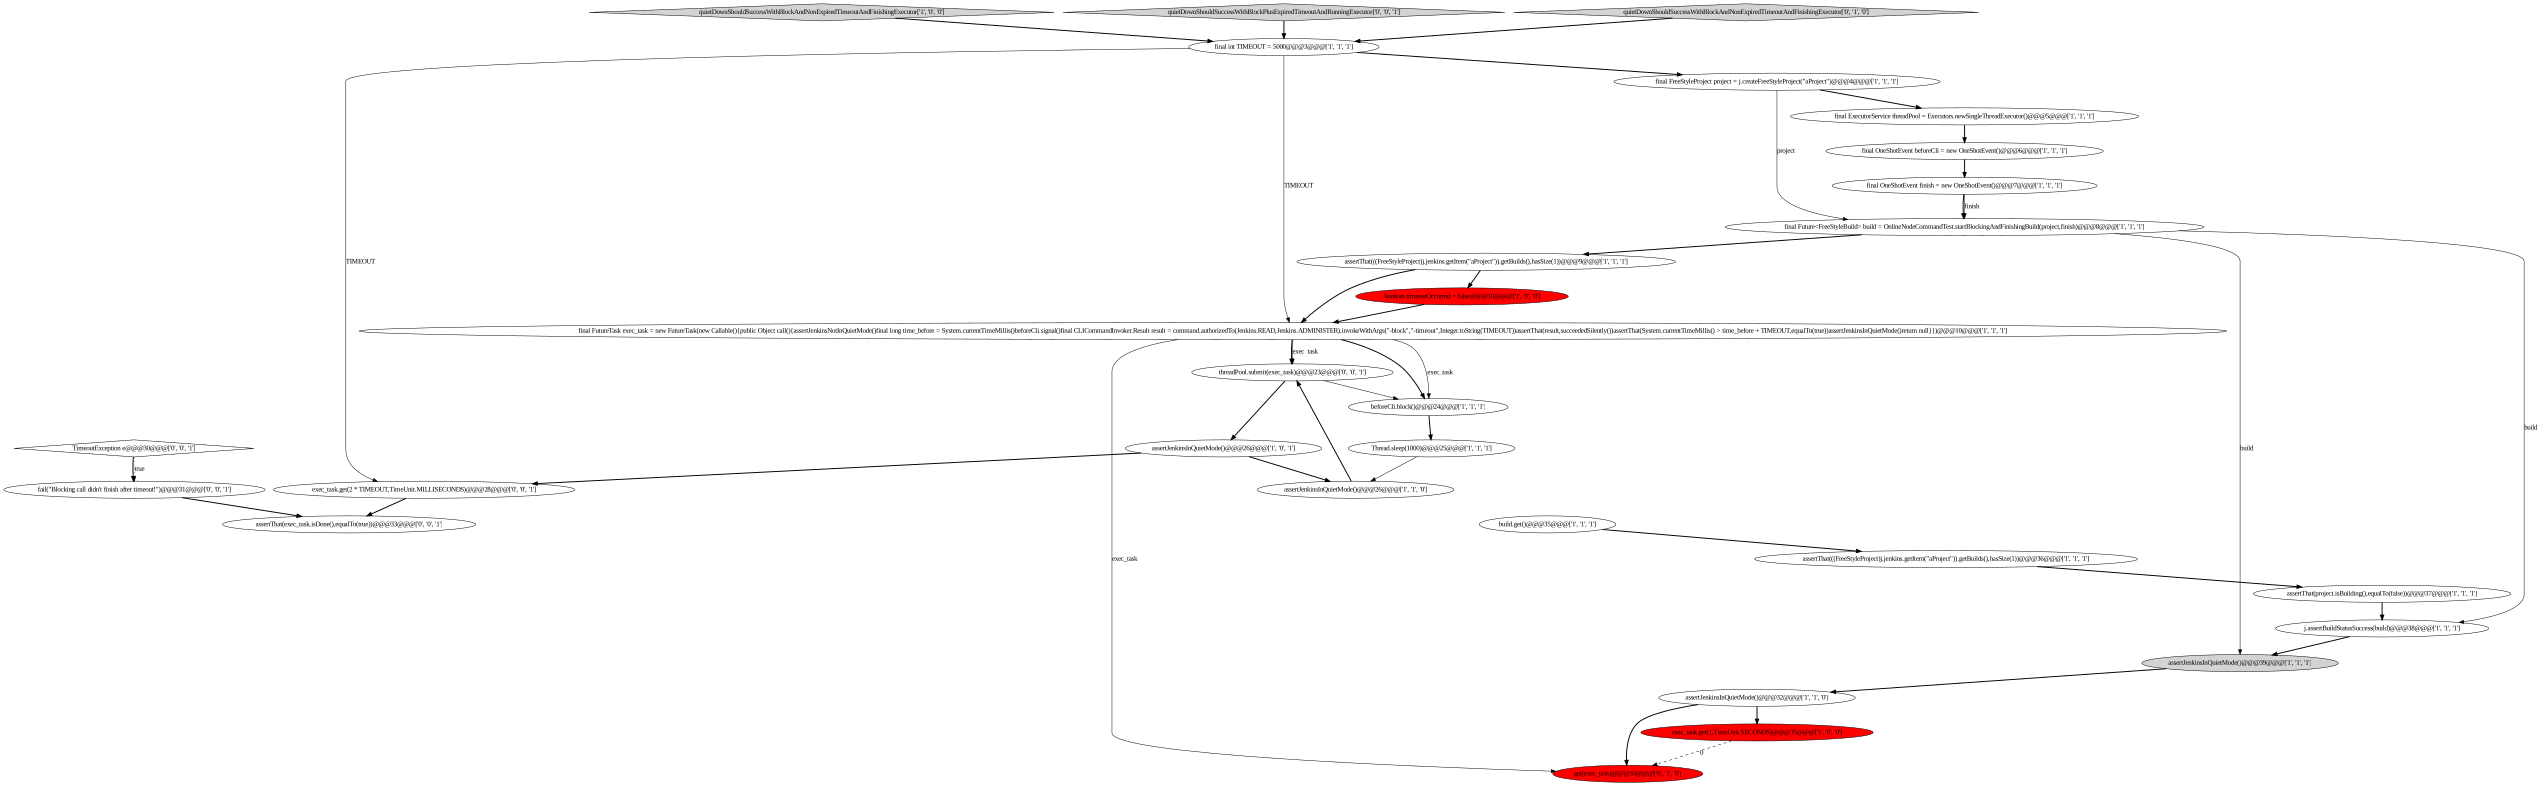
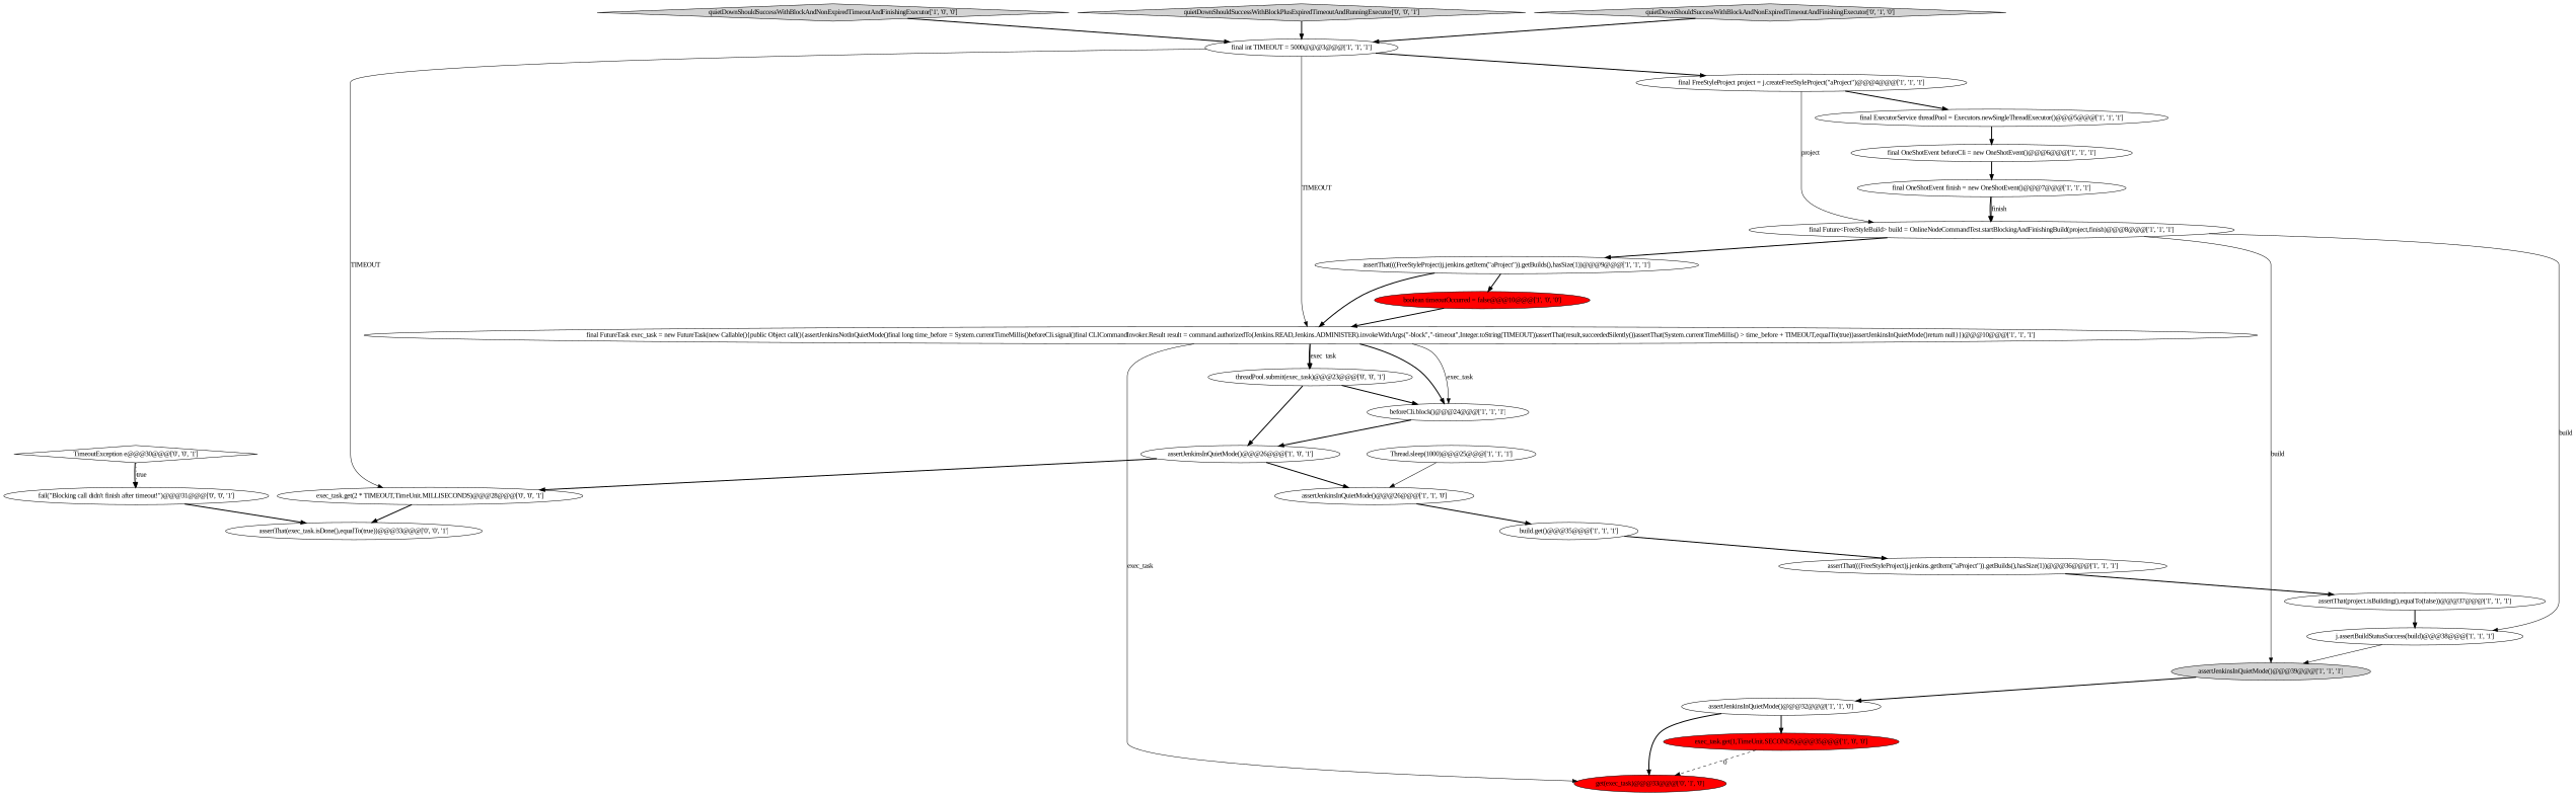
  digraph {
    fontname="Liberation Serif"
    node [fillcolor=white fontname="Liberation Serif" shape=ellipse style=filled]
    edge [fontname="Liberation Serif" style=bold]
    n1 [label="TimeoutException e@@@30@@@['0', '0', '1']" shape=diamond]
    n2 [label="fail(\"Blocking call didn't finish after timeout!\")@@@31@@@['0', '0', '1']"]
    n3 [label="assertThat(exec_task.isDone(),equalTo(true))@@@33@@@['0', '0', '1']"]
    n4 [label="j.assertBuildStatusSuccess(build)@@@38@@@['1', '1', '1']"]
    n5 [fillcolor=lightgray label="assertJenkinsInQuietMode()@@@39@@@['1', '1', '1']"]
    n6 [label="assertJenkinsInQuietMode()@@@32@@@['1', '1', '0']"]
    n7 [fillcolor=lightgray label="quietDownShouldSuccessWithBlockAndNonExpiredTimeoutAndFinishingExecutor['1', '0', '0']" shape=diamond]
    n8 [label="final int TIMEOUT = 5000@@@3@@@['1', '1', '1']"]
    n9 [label="final FutureTask exec_task = new FutureTask(new Callable(){public Object call(){assertJenkinsNotInQuietMode()final long time_before = System.currentTimeMillis()beforeCli.signal()final CLICommandInvoker.Result result = command.authorizedTo(Jenkins.READ,Jenkins.ADMINISTER).invokeWithArgs(\"-block\",\"-timeout\",Integer.toString(TIMEOUT))assertThat(result,succeededSilently())assertThat(System.currentTimeMillis() > time_before + TIMEOUT,equalTo(true))assertJenkinsInQuietMode()return null}})@@@10@@@['1', '1', '1']"]
    n10 [label="exec_task.get(2 * TIMEOUT,TimeUnit.MILLISECONDS)@@@28@@@['0', '0', '1']"]
    n11 [label="final FreeStyleProject project = j.createFreeStyleProject(\"aProject\")@@@4@@@['1', '1', '1']"]
    n12 [fillcolor=red label="exec_task.get(1,TimeUnit.SECONDS)@@@35@@@['1', '0', '0']"]
    n13 [fillcolor=red label="get(exec_task)@@@33@@@['0', '1', '0']"]
    n14 [fillcolor=lightgray label="quietDownShouldSuccessWithBlockPlusExpiredTimeoutAndRunningExecutor['0', '0', '1']" shape=diamond]
    n15 [label="Thread.sleep(1000)@@@25@@@['1', '1', '1']"]
    n16 [label="assertJenkinsInQuietMode()@@@26@@@['1', '1', '0']"]
    n17 [label="assertJenkinsInQuietMode()@@@26@@@['1', '0', '1']"]
    n18 [label="build.get()@@@35@@@['1', '1', '1']"]
    n19 [label="final Future<FreeStyleBuild> build = OnlineNodeCommandTest.startBlockingAndFinishingBuild(project,finish)@@@8@@@['1', '1', '1']"]
    n20 [label="assertThat(((FreeStyleProject)j.jenkins.getItem(\"aProject\")).getBuilds(),hasSize(1))@@@9@@@['1', '1', '1']"]
    n21 [fillcolor=red label="boolean timeoutOccurred = false@@@10@@@['1', '0', '0']"]
    n22 [label="assertThat(((FreeStyleProject)j.jenkins.getItem(\"aProject\")).getBuilds(),hasSize(1))@@@36@@@['1', '1', '1']"]
    n23 [label="assertThat(project.isBuilding(),equalTo(false))@@@37@@@['1', '1', '1']"]
    n24 [label="threadPool.submit(exec_task)@@@23@@@['0', '0', '1']"]
    n25 [label="beforeCli.block()@@@24@@@['1', '1', '1']"]
    n26 [label="final OneShotEvent finish = new OneShotEvent()@@@7@@@['1', '1', '1']"]
    n27 [label="final ExecutorService threadPool = Executors.newSingleThreadExecutor()@@@5@@@['1', '1', '1']"]
    n28 [label="final OneShotEvent beforeCli = new OneShotEvent()@@@6@@@['1', '1', '1']"]
    n29 [fillcolor=lightgray label="quietDownShouldSuccessWithBlockAndNonExpiredTimeoutAndFinishingExecutor['0', '1', '0']" shape=diamond]
    n1 -> n2
    n1 -> n2 [label=true style=dotted]
    n2 -> n3
-   n4 -> n5
+   n4 -> n5 [style=solid]
    n5 -> n6
    n6 -> n12
    n6 -> n13
    n7 -> n8
    n8 -> n9 [label=TIMEOUT style=solid]
    n8 -> n10 [label=TIMEOUT style=solid]
    n8 -> n11
    n9 -> n13 [label=exec_task style=solid]
    n9 -> n24 [label=exec_task style=solid]
    n9 -> n24
    n9 -> n25 [label=exec_task style=solid]
    n9 -> n25
    n10 -> n3
    n11 -> n19 [label=project style=solid]
    n11 -> n27
    n12 -> n13 [label=0 style=dashed]
    n14 -> n8
    n15 -> n16 [style=solid]
-   n16 -> n24
+   n16 -> n18
    n17 -> n10
    n17 -> n16
    n18 -> n22
    n19 -> n4 [label=build style=solid]
    n19 -> n5 [label=build style=solid]
    n19 -> n20
    n20 -> n9
    n20 -> n21
    n21 -> n9
    n22 -> n23
    n23 -> n4
    n24 -> n17
-   n24 -> n25 [style=solid]
-   n25 -> n15
+   n24 -> n25
+   n25 -> n17
    n26 -> n19
    n26 -> n19 [label=finish style=solid]
    n27 -> n28
    n28 -> n26
    n29 -> n8
  }
